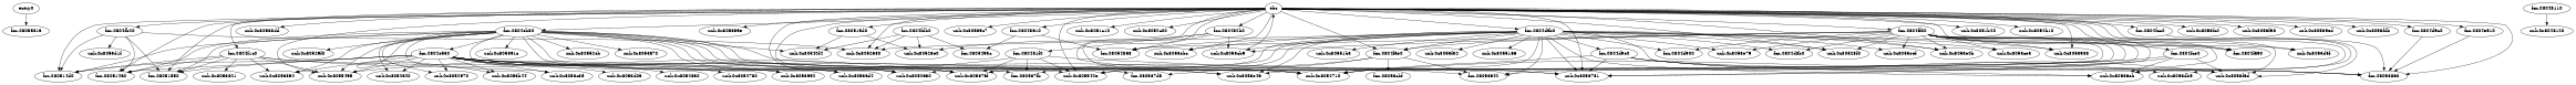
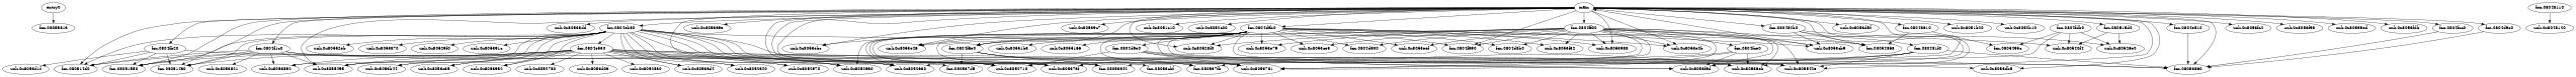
  digraph {
    n1 [label=entry0]
    n2 [label="fcn.0805581a"]
-   n3 [label=ebc]
+   n3 [label=main]
    n4 [label="unk.0x8053fc2"]
    n5 [label="unk.0x8053f98"]
    n6 [label="unk.0x80539ed"]
    n7 [label="unk.0x8053fdb"]
    n8 [label="unk.0x80528f0"]
    n9 [label="fcn.080515d0"]
    n10 [label="fcn.0804fae0"]
    n11 [label="unk.0x8052710"]
    n12 [label="fcn.0804fa90"]
    n13 [label="unk.0x8052680"]
    n14 [label="fcn.0804fb20"]
    n15 [label="unk.0x80526a0"]
    n16 [label="unk.0x80538dd"]
    n17 [label="fcn.08051550"]
    n18 [label="fcn.080514a0"]
    n19 [label="unk.0x8053a9e"]
    n20 [label="fcn.080514d0"]
    n21 [label="fcn.08048610"]
    n22 [label="fcn.0804eb80"]
    n23 [label="fcn.0804f1c0"]
    n24 [label="unk.0x80537af"]
    n25 [label="unk.0x80539c7"]
    n26 [label="unk.0x8053781"]
    n27 [label="fcn.0804dab0"]
    n28 [label="unk.0x8051c10"]
    n29 [label="unk.0x8052c00"]
    n30 [label="fcn.0804ff00"]
    n31 [label="unk.0x8053988"]
    n32 [label="unk.0x8055495"]
    n33 [label="unk.0x8053e46"]
    n34 [label="unk.0x8053f6d"]
    n35 [label="unk.0x80536eb"]
    n36 [label="unk.0x8053db5"]
    n37 [label="unk.0x8053ebc"]
    n38 [label="unk.0x8053e0b"]
    n39 [label="unk.0x8053d5f"]
    n40 [label="fcn.0804fcc0"]
    n41 [label="fcn.0804d9c0"]
    n42 [label="unk.0x8051b20"]
    n43 [label="unk.0x8052b10"]
    n44 [label="fcn.0804e510"]
    n45 [label="fcn.08053860"]
    n46 [label="unk.0x805542e"]
    n47 [label="fcn.080482b0"]
    n48 [label="unk.0x80540f4"]
    n49 [label="unk.0x80526e0"]
    n50 [label="fcn.080537fb"]
    n51 [label="fcn.08053a42"]
    n52 [label="fcn.080537d5"]
    n53 [label="fcn.08053cbf"]
    n54 [label="unk.0x8053d1f"]
    n55 [label="fcn.08054868"]
    n56 [label="fcn.0805495c"]
    n57 [label="fcn.0804e530"]
    n58 [label="unk.0x8052a40"]
    n59 [label="unk.0x8053892"]
    n60 [label="unk.0x8052970"]
    n61 [label="unk.0x8053b44"]
    n62 [label="unk.0x8053c35"]
    n63 [label="unk.0x8053952"]
    n64 [label="unk.0x8053ad4"]
    n65 [label="unk.0x80552eb"]
    n66 [label="unk.0x8053a70"]
    n67 [label="unk.0x80529f0"]
    n68 [label="unk.0x805391c"]
    n69 [label="unk.0x8053821"]
    n70 [label="unk.0x8053cb9"]
    n71 [label="fcn.0804d9e0"]
    n72 [label="unk.0x8053f32"]
    n73 [label="unk.0x8055166"]
    n74 [label="fcn.0804d8b0"]
    n75 [label="fcn.0804d900"]
    n76 [label="unk.0x8053eef"]
    n77 [label="unk.0x80551b3"]
    n78 [label="unk.0x8053e79"]
    n79 [label="unk.0x8053ce3"]
    n80 [label="fcn.0804fce0"]
    n81 [label="fcn.080481f0"]
    n82 [label="unk.0x8053d0a"]
    n83 [label="unk.0x80528a0"]
    n84 [label="unk.0x8052780"]
    n85 [label="fcn.0804fdb0"]
    n86 [label="fcn.08048110"]
    n87 [label="unk.0x8048120"]
    n1 -> n2
    n3 -> n4
    n3 -> n5
    n3 -> n6
    n3 -> n7
    n3 -> n8
    n3 -> n9
    n3 -> n10
    n3 -> n11
    n3 -> n12
    n3 -> n13
    n3 -> n14
    n3 -> n15
    n3 -> n16
    n3 -> n17
    n3 -> n18
    n3 -> n19
    n3 -> n20
    n3 -> n21
    n3 -> n22
    n3 -> n23
    n3 -> n24
    n3 -> n25
    n3 -> n26
    n3 -> n27
    n3 -> n28
    n3 -> n29
    n3 -> n30
    n3 -> n31
    n3 -> n32
    n3 -> n33
    n3 -> n34
    n3 -> n35
    n3 -> n36
    n3 -> n37
    n3 -> n38
    n3 -> n39
    n3 -> n40
    n3 -> n41
    n3 -> n42
    n3 -> n43
    n3 -> n44
    n3 -> n45
    n3 -> n46
    n3 -> n47
    n9 -> n48
    n9 -> n49
    n10 -> n50
    n10 -> n51
    n10 -> n52
    n10 -> n53
    n14 -> n13
    n14 -> n17
    n14 -> n18
    n14 -> n20
    n14 -> n54
    n21 -> n55
    n21 -> n56
    n22 -> n11
    n22 -> n15
    n22 -> n17
    n22 -> n18
    n22 -> n20
    n22 -> n24
    n22 -> n26
    n22 -> n32
    n22 -> n45
    n22 -> n48
    n22 -> n50
    n22 -> n51
    n22 -> n52
    n22 -> n57
    n22 -> n58
    n22 -> n59
    n22 -> n60
    n22 -> n61
    n22 -> n62
    n22 -> n63
    n22 -> n64
    n22 -> n65
    n22 -> n66
    n22 -> n67
    n22 -> n68
    n23 -> n17
    n23 -> n18
    n23 -> n20
    n23 -> n24
    n23 -> n32
    n23 -> n46
    n23 -> n59
    n23 -> n69
    n27 -> n8
    n27 -> n10
    n27 -> n11
    n27 -> n12
    n27 -> n13
    n27 -> n15
    n27 -> n24
    n27 -> n26
    n27 -> n31
    n27 -> n33
    n27 -> n34
    n27 -> n35
    n27 -> n37
    n27 -> n38
    n27 -> n46
    n27 -> n51
    n27 -> n55
    n27 -> n70
    n27 -> n71
    n27 -> n72
    n27 -> n73
    n27 -> n74
    n27 -> n75
    n27 -> n76
    n27 -> n77
    n27 -> n78
    n27 -> n79
    n30 -> n8
    n30 -> n10
    n30 -> n12
    n30 -> n24
    n30 -> n26
    n30 -> n31
    n30 -> n33
    n30 -> n34
    n30 -> n35
    n30 -> n38
    n30 -> n46
    n30 -> n51
    n30 -> n55
    n30 -> n70
-   n30 -> n39
+   n30 -> n72
    n30 -> n74
    n30 -> n75
    n30 -> n76
    n30 -> n78
    n30 -> n79
    n30 -> n80
    n40 -> n45
    n41 -> n45
    n44 -> n45
    n47 -> n49
    n47 -> n55
    n47 -> n70
    n47 -> n81
    n57 -> n11
-   n57 -> n33
+   n57 -> n13
    n57 -> n15
    n57 -> n17
    n57 -> n18
    n57 -> n20
    n57 -> n26
    n57 -> n32
    n57 -> n45
    n57 -> n58
    n57 -> n59
    n57 -> n60
    n57 -> n61
    n57 -> n62
    n57 -> n63
    n57 -> n64
    n57 -> n82
    n57 -> n83
    n57 -> n84
    n70 -> n3
    n71 -> n11
    n71 -> n26
    n71 -> n34
    n71 -> n35
    n71 -> n36
    n80 -> n11
    n80 -> n26
    n80 -> n34
    n80 -> n35
    n81 -> n24
    n81 -> n32
    n81 -> n45
    n81 -> n46
    n81 -> n50
    n85 -> n13
    n85 -> n48
    n85 -> n49
    n85 -> n56
    n86 -> n87
  }
